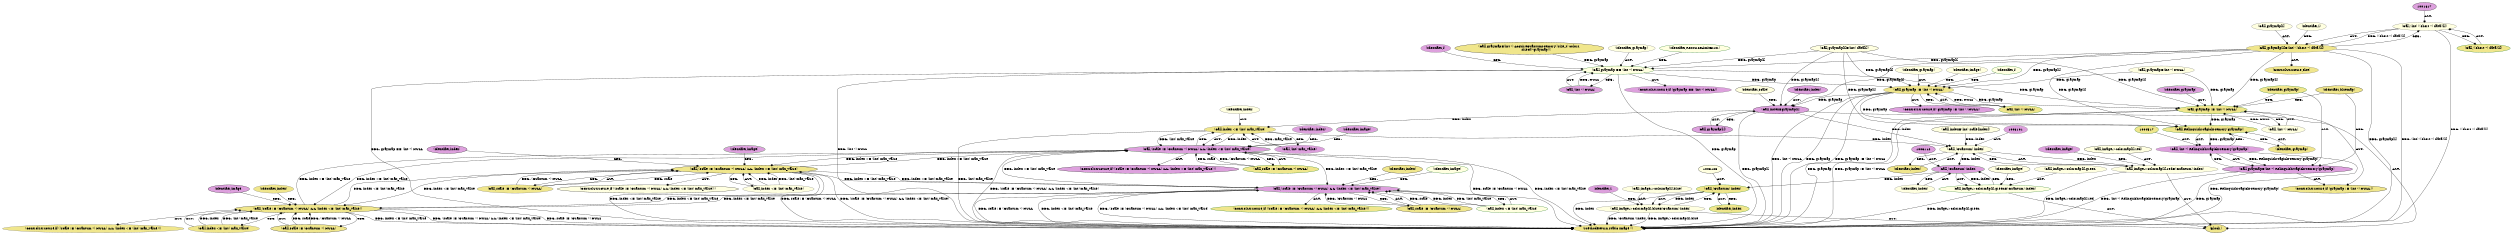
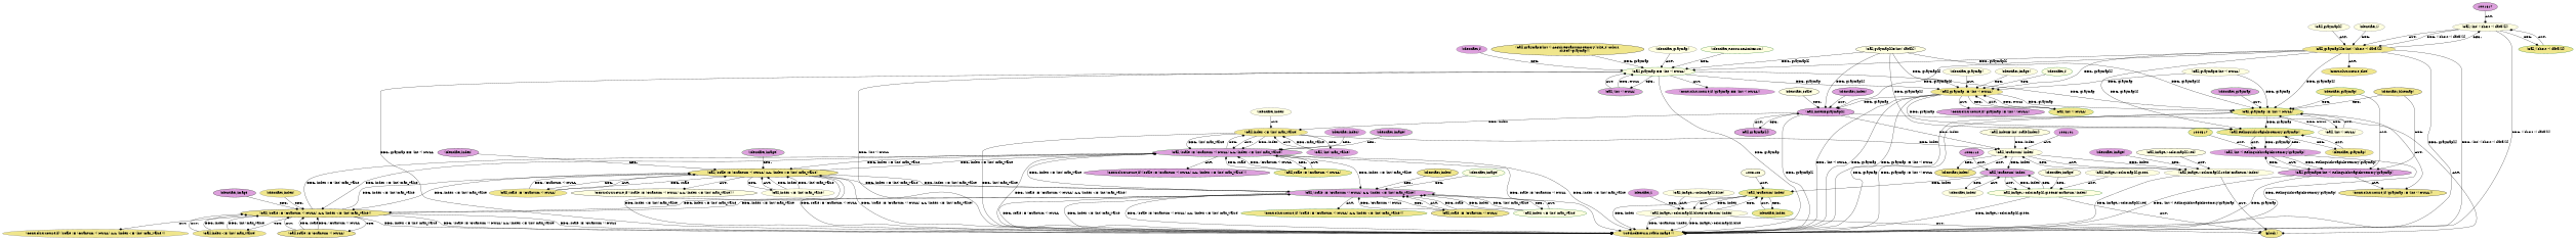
  digraph {
    node [color=gray40 fillcolor=khaki style=filled]
    edge [arrowhead=diamond]
    n1 [fillcolor=lightyellow label="(Call,(int) ((short *) data)[i])"]
    n2 [label="(Call,graymap[i]=(int) ((short *) data)[i])"]
    n3 [label="(MethodReturn,static Image *)"]
    n4 [color=darkgreen label="(Call,((short *) data)[i])"]
    n5 [color=darkgreen fillcolor=lightyellow label="(Call,graymap == (int *) NULL)"]
    n6 [label="(Call,graymap != (int *) NULL)"]
    n7 [color=black fillcolor=plum label="(Call,index=graymap[i])"]
    n8 [color=darkgreen label="(Call,graymap != (int *) NULL)"]
    n9 [color=darkgreen label="(Call,RelinquishMagickMemory(graymap))"]
    n10 [label="(ControlStructure,else)"]
    n11 [fillcolor=plum label="(ControlStructure,if (graymap == (int *) NULL))"]
    n12 [color=darkgreen fillcolor=plum label="(Call,(int *) NULL)"]
    n13 [color=black fillcolor=plum label="(ControlStructure,if (graymap != (int *) NULL))"]
    n14 [color=darkgreen label="(Call,(int *) NULL)"]
    n15 [label="(Call,index <= (int) max_value)"]
    n16 [fillcolor=lightyellow label="(Call,(Quantum) index)"]
    n17 [color=black fillcolor=plum label="(Call,graymap[i])"]
    n18 [color=black label="(Block,)"]
    n19 [color=black label="(ControlStructure,if (graymap != (int *) NULL))"]
    n20 [fillcolor=lightyellow label="(Call,(int *) NULL)"]
    n21 [fillcolor=plum label="(Call,(int *) RelinquishMagickMemory(graymap))"]
    n22 [label="(Identifier,graymap)"]
    n23 [color=darkgreen fillcolor=plum label="(Call,(scale != (Quantum *) NULL) && (index <= (int) max_value))"]
    n24 [fillcolor=plum label="(Call,(int) max_value)"]
    n25 [fillcolor=lightyellow label="(Call,image->colormap[i].red=(Quantum) index)"]
    n26 [color=darkgreen fillcolor=plum label="(Call,(Quantum) index)"]
    n27 [color=black label="(Identifier,index)"]
    n28 [color=black label="(Call,(scale != (Quantum *) NULL) && (index <= (int) max_value))"]
    n29 [color=darkgreen fillcolor=plum label="(Call,(scale != (Quantum *) NULL) && (index <= (int) max_value))"]
    n30 [color=black label="(Call,(scale != (Quantum *) NULL) && (index <= (int) max_value))"]
    n31 [color=black fillcolor=plum label="(ControlStructure,if ((scale != (Quantum *) NULL) && (index <= (int) max_value)))"]
    n32 [color=darkgreen label="(Call,scale != (Quantum *) NULL)"]
    n33 [color=black fillcolor=lightyellow label="(ControlStructure,if ((scale != (Quantum *) NULL) && (index <= (int) max_value)))"]
    n34 [fillcolor=lightyellow label="(Call,index <= (int) max_value)"]
    n35 [label="(Call,scale != (Quantum *) NULL)"]
    n36 [color=black label="(Call,scale != (Quantum *) NULL)"]
    n37 [color=darkgreen fillcolor=lightyellow label="(Call,index <= (int) max_value)"]
    n38 [color=darkgreen label="(ControlStructure,if ((scale != (Quantum *) NULL) && (index <= (int) max_value)))"]
    n39 [label="(ControlStructure,if ((scale != (Quantum *) NULL) && (index <= (int) max_value)))"]
    n40 [label="(Call,index <= (int) max_value)"]
    n41 [color=black label="(Call,scale != (Quantum *) NULL)"]
    n42 [color=darkgreen fillcolor=lightyellow label="(Call,image->colormap[i].green=(Quantum) index)"]
    n43 [color=darkgreen label="(Call,(Quantum) index)"]
    n44 [fillcolor=lightyellow label="(Identifier,index)"]
    n45 [fillcolor=lightyellow label="(Call,image->colormap[i].blue=(Quantum) index)"]
    n46 [color=darkgreen label="(Identifier,index)"]
    n47 [color=black fillcolor=plum label="(Call,graymap=(int *) RelinquishMagickMemory(graymap))"]
    n48 [fillcolor=lightyellow label="(Call,graymap[i])"]
    n49 [fillcolor=lightyellow label="(Call,image->colormap[i].green)"]
    n50 [color=black label="(Identifier,bluemap)"]
    n51 [color=black label="(Call,graymap=(int *) AcquireQuantumMemory((size_t) colors,\n              sizeof(*graymap)))"]
    n52 [fillcolor=lightyellow label="(Identifier,graymap)"]
    n53 [color=black fillcolor=lightyellow label="(Identifier,image)"]
    n54 [fillcolor=lightyellow label="(Identifier,index)"]
    n55 [fillcolor=lightyellow label="(Call,image->colormap[i].blue)"]
    n56 [color=black fillcolor=plum label="(Identifier,image)"]
    n57 [fillcolor=lightyellow label="(Identifier,i)"]
    n58 [color=black fillcolor=plum label="(Identifier,index)"]
    n59 [color=darkgreen fillcolor=lightyellow label="(Identifier,image)"]
    n60 [color=darkgreen fillcolor=lightyellow label="(Identifier,i)"]
    n61 [color=darkgreen fillcolor=plum label="(Identifier,image)"]
    n62 [fillcolor=lightyellow label="(Identifier,graymap)"]
    n63 [fillcolor=plum label="(Identifier,i)"]
    n64 [color=darkgreen fillcolor=plum label="(Identifier,image)"]
    n65 [label="(Identifier,index)"]
    n66 [color=black fillcolor=plum label="(Identifier,index)"]
    n67 [color=darkgreen fillcolor=lightyellow label="(Identifier,ResourceLimitError)"]
    n68 [color=black fillcolor=lightyellow label="(Call,image->colormap[i].red)"]
    n69 [fillcolor=lightyellow label="(Call,graymap=(int *) NULL)"]
    n70 [color=black fillcolor=lightyellow label="(Identifier,scale)"]
    n71 [color=darkgreen label="(Identifier,graymap)"]
    n72 [fillcolor=plum label="(Identifier,index)"]
    n73 [fillcolor=plum label="(Identifier,i)"]
    n74 [color=black label="(Identifier,index)"]
    n75 [color=darkgreen fillcolor=plum label="(Identifier,graymap)"]
    n76 [color=black fillcolor=lightyellow label="(Call,index=(int) scale[index])"]
    n77 [fillcolor=plum label="(Identifier,image)"]
    n78 [fillcolor=lightyellow label="(Identifier,image)"]
    n79 [color=black fillcolor=lightyellow label="(Call,graymap[i]=(int) data[i])"]
    1001617 [color=black fillcolor=plum]
    1003101 [fillcolor=plum]
    1003112 [color=black fillcolor=plum]
    1003123 [color=black fillcolor=lightyellow]
    1004517 [color=darkgreen]
    n1 -> n2 [label="AST: "]
    n1 -> n2 [label="DDG: ((short *) data)[i]"]
    n1 -> n3 [label="DDG: ((short *) data)[i]"]
    n1 -> n4 [label="CFG: "]
    n2 -> n1 [label="CFG: "]
    n2 -> n3 [arrowhead=dot label="DDG: (int) ((short *) data)[i]"]
    n2 -> n3 [arrowhead=dot label="DDG: graymap[i]"]
    n2 -> n5 [label="DDG: graymap[i]"]
    n2 -> n6 [label="DDG: graymap[i]"]
    n2 -> n7 [label="DDG: graymap[i]"]
    n2 -> n8 [label="DDG: graymap[i]"]
    n2 -> n9 [arrowhead=dot label="DDG: graymap[i]"]
    n2 -> n10 [arrowhead=dot label="AST: "]
    n4 -> n1 [label="AST: "]
    n5 -> n3 [arrowhead=dot label="DDG: graymap"]
    n5 -> n3 [label="DDG: graymap == (int *) NULL"]
    n5 -> n3 [label="DDG: (int *) NULL"]
    n5 -> n6 [label="DDG: graymap"]
    n5 -> n8 [label="DDG: graymap"]
    n5 -> n11 [label="AST: "]
    n5 -> n12 [label="CFG: "]
    n6 -> n3 [label="DDG: (int *) NULL"]
    n6 -> n3 [arrowhead=dot label="DDG: graymap"]
    n6 -> n3 [arrowhead=dot label="DDG: graymap != (int *) NULL"]
    n6 -> n7 [arrowhead=dot label="DDG: graymap"]
    n6 -> n8 [label="DDG: graymap"]
    n6 -> n9 [label="DDG: graymap"]
    n6 -> n13 [arrowhead=dot label="AST: "]
    n6 -> n14 [arrowhead=dot label="CFG: "]
    n7 -> n3 [label="DDG: graymap[i]"]
    n7 -> n15 [arrowhead=dot label="DDG: index"]
    n7 -> n16 [label="DDG: index"]
    n7 -> n17 [arrowhead=dot label="CFG: "]
    n7 -> n18 [arrowhead=dot label="AST: "]
    n8 -> n3 [label="DDG: graymap != (int *) NULL"]
    n8 -> n3 [label="DDG: graymap"]
    n8 -> n9 [label="DDG: graymap"]
    n8 -> n19 [arrowhead=dot label="AST: "]
    n8 -> n20 [label="CFG: "]
    n9 -> n21 [arrowhead=dot label="AST: "]
    n9 -> n21 [label="DDG: graymap"]
    n9 -> n22 [arrowhead=dot label="CFG: "]
    n12 -> n5 [arrowhead=dot label="AST: "]
    n12 -> n5 [arrowhead=dot label="DDG: NULL"]
    n14 -> n6 [label="AST: "]
    n14 -> n6 [arrowhead=dot label="DDG: NULL"]
    n15 -> n3 [label="DDG: (int) max_value"]
    n15 -> n16 [arrowhead=dot label="DDG: index"]
    n15 -> n23 [arrowhead=dot label="AST: "]
    n15 -> n23 [arrowhead=dot label="DDG: index"]
    n15 -> n23 [label="DDG: (int) max_value"]
    n15 -> n24 [arrowhead=dot label="CFG: "]
    n16 -> n25 [arrowhead=dot label="AST: "]
    n16 -> n25 [arrowhead=dot label="DDG: index"]
    n16 -> n26 [label="DDG: index"]
    n16 -> n27 [arrowhead=dot label="CFG: "]
    n17 -> n7 [label="AST: "]
    n20 -> n8 [label="AST: "]
    n20 -> n8 [arrowhead=dot label="DDG: NULL"]
    n21 -> n3 [label="DDG: RelinquishMagickMemory(graymap)"]
    n21 -> n9 [label="CFG: "]
    n21 -> n47 [arrowhead=dot label="AST: "]
    n21 -> n47 [label="DDG: RelinquishMagickMemory(graymap)"]
    n22 -> n9 [label="AST: "]
    n23 -> n3 [label="DDG: scale != (Quantum *) NULL"]
    n23 -> n3 [arrowhead=dot label="DDG: index <= (int) max_value"]
    n23 -> n3 [arrowhead=dot label="DDG: (scale != (Quantum *) NULL) && (index <= (int) max_value)"]
    n23 -> n15 [label="CFG: "]
    n23 -> n28 [arrowhead=dot label="DDG: index <= (int) max_value"]
    n23 -> n29 [label="DDG: index <= (int) max_value"]
    n23 -> n30 [arrowhead=dot label="DDG: index <= (int) max_value"]
    n23 -> n31 [arrowhead=dot label="AST: "]
    n23 -> n32 [arrowhead=dot label="CFG: "]
    n24 -> n15 [label="AST: "]
    n24 -> n15 [label="DDG: max_value"]
    n25 -> n3 [arrowhead=dot label="DDG: image->colormap[i].red"]
    n25 -> n16 [label="CFG: "]
    n25 -> n18 [arrowhead=dot label="AST: "]
    n26 -> n42 [label="AST: "]
    n26 -> n42 [label="DDG: index"]
    n26 -> n43 [label="DDG: index"]
    n26 -> n44 [arrowhead=dot label="CFG: "]
    n27 -> n16 [arrowhead=dot label="AST: "]
    n28 -> n3 [label="DDG: (scale != (Quantum *) NULL) && (index <= (int) max_value)"]
    n28 -> n3 [label="DDG: index <= (int) max_value"]
    n28 -> n3 [arrowhead=dot label="DDG: scale != (Quantum *) NULL"]
    n28 -> n23 [arrowhead=dot label="DDG: index <= (int) max_value"]
    n28 -> n29 [label="DDG: index <= (int) max_value"]
    n28 -> n30 [arrowhead=dot label="DDG: index <= (int) max_value"]
    n28 -> n33 [arrowhead=dot label="AST: "]
    n28 -> n34 [label="CFG: "]
    n28 -> n35 [label="CFG: "]
    n29 -> n3 [label="DDG: scale != (Quantum *) NULL"]
    n29 -> n3 [arrowhead=dot label="DDG: index <= (int) max_value"]
    n29 -> n3 [arrowhead=dot label="DDG: (scale != (Quantum *) NULL) && (index <= (int) max_value)"]
    n29 -> n23 [label="DDG: index <= (int) max_value"]
    n29 -> n28 [label="DDG: index <= (int) max_value"]
    n29 -> n30 [label="DDG: index <= (int) max_value"]
    n29 -> n36 [arrowhead=dot label="CFG: "]
    n29 -> n37 [arrowhead=dot label="CFG: "]
    n29 -> n38 [arrowhead=dot label="AST: "]
    n30 -> n3 [arrowhead=dot label="DDG: (scale != (Quantum *) NULL) && (index <= (int) max_value)"]
    n30 -> n3 [arrowhead=dot label="DDG: scale != (Quantum *) NULL"]
    n30 -> n3 [arrowhead=dot label="DDG: index <= (int) max_value"]
    n30 -> n23 [label="DDG: index <= (int) max_value"]
    n30 -> n28 [arrowhead=dot label="DDG: index <= (int) max_value"]
    n30 -> n29 [label="DDG: index <= (int) max_value"]
    n30 -> n39 [label="AST: "]
    n30 -> n40 [arrowhead=dot label="CFG: "]
    n30 -> n41 [arrowhead=dot label="CFG: "]
    n32 -> n23 [arrowhead=dot label="AST: "]
    n32 -> n23 [label="DDG: scale"]
    n32 -> n23 [label="DDG: (Quantum *) NULL"]
    n34 -> n28 [label="AST: "]
    n34 -> n28 [label="DDG: index"]
    n34 -> n28 [arrowhead=dot label="DDG: (int) max_value"]
    n35 -> n28 [label="AST: "]
    n35 -> n28 [label="DDG: scale"]
    n35 -> n28 [label="DDG: (Quantum *) NULL"]
    n36 -> n29 [arrowhead=dot label="AST: "]
    n36 -> n29 [arrowhead=dot label="DDG: scale"]
    n36 -> n29 [label="DDG: (Quantum *) NULL"]
    n37 -> n29 [arrowhead=dot label="AST: "]
    n37 -> n29 [label="DDG: index"]
    n37 -> n29 [label="DDG: (int) max_value"]
    n40 -> n30 [arrowhead=dot label="AST: "]
    n40 -> n30 [arrowhead=dot label="DDG: index"]
    n40 -> n30 [arrowhead=dot label="DDG: (int) max_value"]
    n41 -> n30 [label="AST: "]
    n41 -> n30 [label="DDG: scale"]
    n41 -> n30 [label="DDG: (Quantum *) NULL"]
    n42 -> n3 [label="DDG: image->colormap[i].green"]
    n42 -> n18 [arrowhead=dot label="AST: "]
    n42 -> n26 [arrowhead=dot label="CFG: "]
    n43 -> n3 [label="DDG: index"]
    n43 -> n45 [label="AST: "]
    n43 -> n45 [arrowhead=dot label="DDG: index"]
    n43 -> n46 [arrowhead=dot label="CFG: "]
    n44 -> n26 [label="AST: "]
    n45 -> n3 [arrowhead=dot label="DDG: (Quantum) index"]
    n45 -> n3 [arrowhead=dot label="DDG: image->colormap[i].blue"]
    n45 -> n18 [label="AST: "]
    n45 -> n43 [label="CFG: "]
    n46 -> n43 [label="AST: "]
    n47 -> n3 [arrowhead=dot label="DDG: (int *) RelinquishMagickMemory(graymap)"]
    n47 -> n3 [arrowhead=dot label="DDG: graymap"]
    n47 -> n19 [arrowhead=dot label="AST: "]
-   n47 -> n21 [label="CFG: "]
+   n47 -> n21 [label="DDG: "]
    n48 -> n2 [label="AST: "]
    n49 -> n42 [label="AST: "]
    n50 -> n8 [arrowhead=dot label="CFG: "]
    n50 -> n47 [arrowhead=dot label="CFG: "]
    n51 -> n5 [label="DDG: graymap"]
    n52 -> n5 [arrowhead=dot label="AST: "]
    n53 -> n42 [label="CFG: "]
    n54 -> n15 [label="AST: "]
    n55 -> n45 [arrowhead=dot label="AST: "]
    n56 -> n30 [arrowhead=dot label="CFG: "]
    n57 -> n2 [label="CFG: "]
    n58 -> n28 [label="CFG: "]
    n59 -> n29 [arrowhead=dot label="CFG: "]
    n60 -> n6 [arrowhead=dot label="CFG: "]
    n61 -> n23 [arrowhead=dot label="CFG: "]
    n62 -> n6 [label="AST: "]
    n63 -> n45 [label="CFG: "]
    n64 -> n28 [arrowhead=dot label="CFG: "]
    n65 -> n30 [arrowhead=dot label="CFG: "]
    n66 -> n7 [label="AST: "]
    n67 -> n5 [label="CFG: "]
    n68 -> n25 [arrowhead=dot label="AST: "]
    n69 -> n6 [arrowhead=dot label="DDG: graymap"]
    n69 -> n8 [arrowhead=dot label="DDG: graymap"]
    n70 -> n7 [label="CFG: "]
    n71 -> n8 [arrowhead=dot label="CFG: "]
    n71 -> n47 [arrowhead=dot label="AST: "]
    n72 -> n23 [label="CFG: "]
    n73 -> n5 [label="CFG: "]
    n74 -> n29 [label="CFG: "]
    n75 -> n8 [arrowhead=dot label="AST: "]
    n76 -> n16 [label="DDG: index"]
    n77 -> n25 [label="CFG: "]
    n78 -> n6 [arrowhead=dot label="CFG: "]
    n79 -> n5 [arrowhead=dot label="DDG: graymap[i]"]
    n79 -> n6 [label="DDG: graymap[i]"]
    n79 -> n7 [arrowhead=dot label="DDG: graymap[i]"]
    n79 -> n8 [arrowhead=dot label="DDG: graymap[i]"]
    n79 -> n9 [label="DDG: graymap[i]"]
    1001617 -> n1 [arrowhead=dot label="AST: "]
    1003101 -> n16 [arrowhead=dot label="AST: "]
    1003112 -> n26 [label="AST: "]
    1003123 -> n43 [arrowhead=dot label="AST: "]
    1004517 -> n21 [arrowhead=dot label="AST: "]
  }
